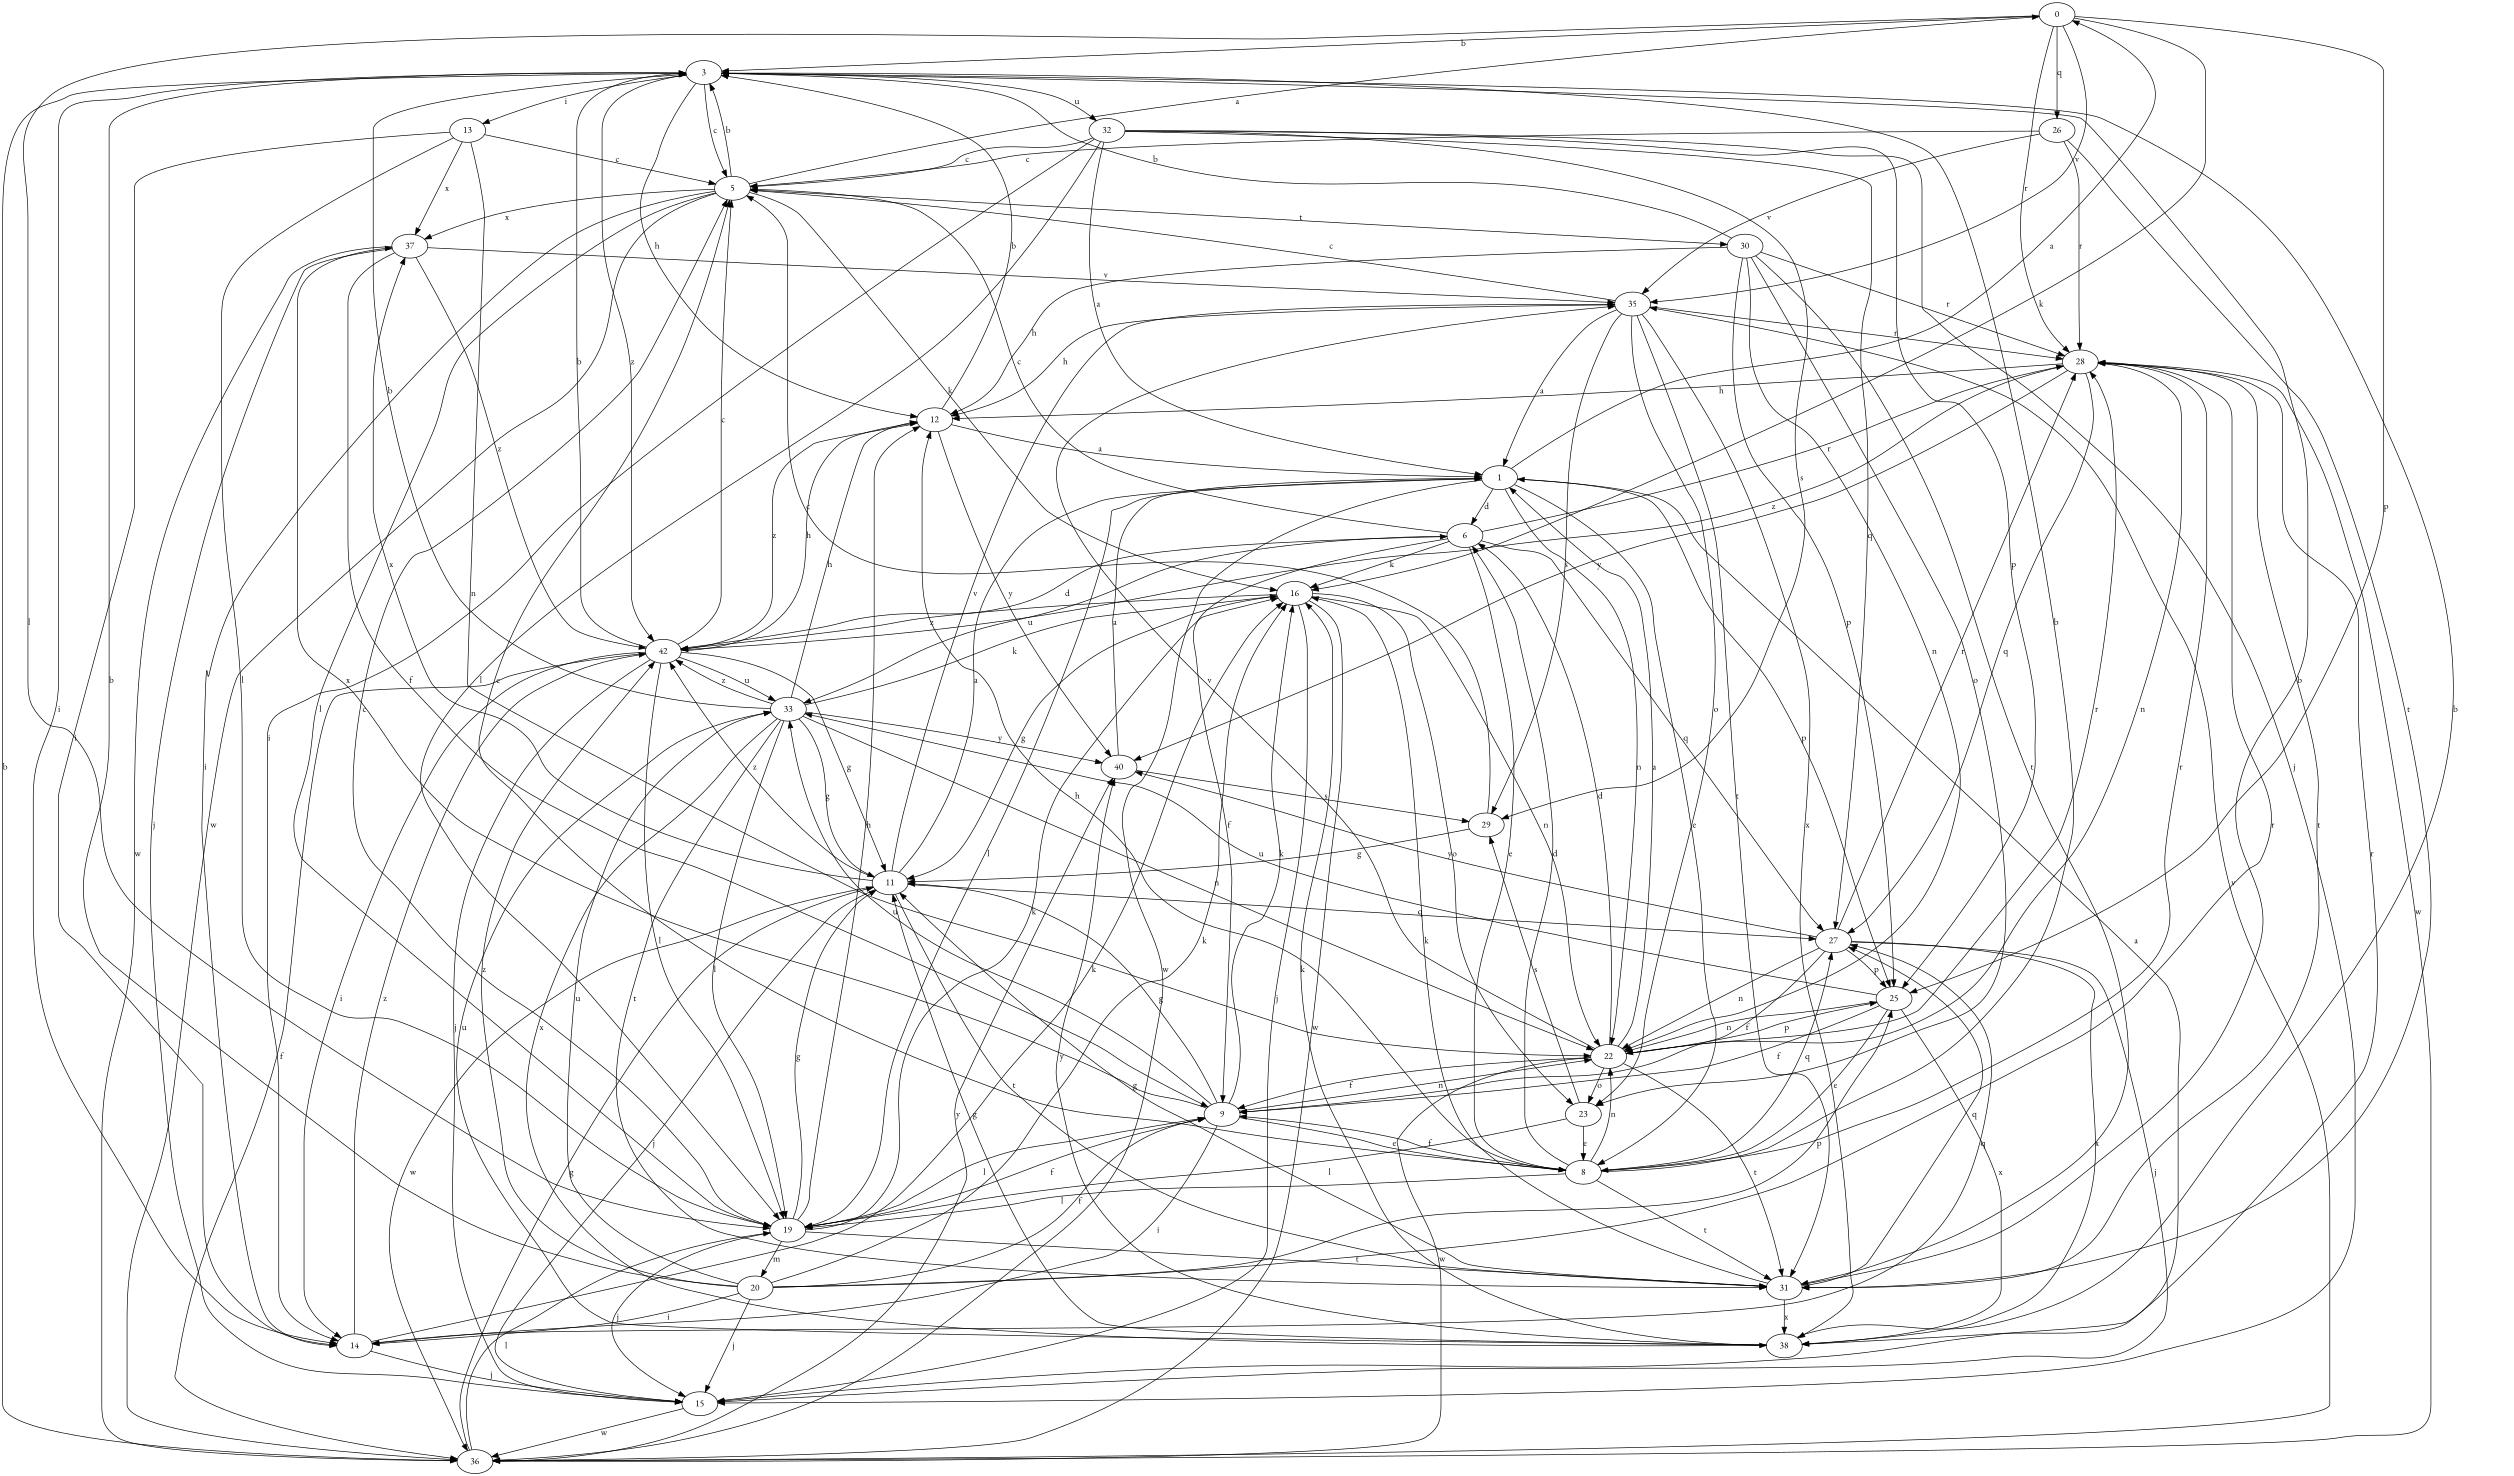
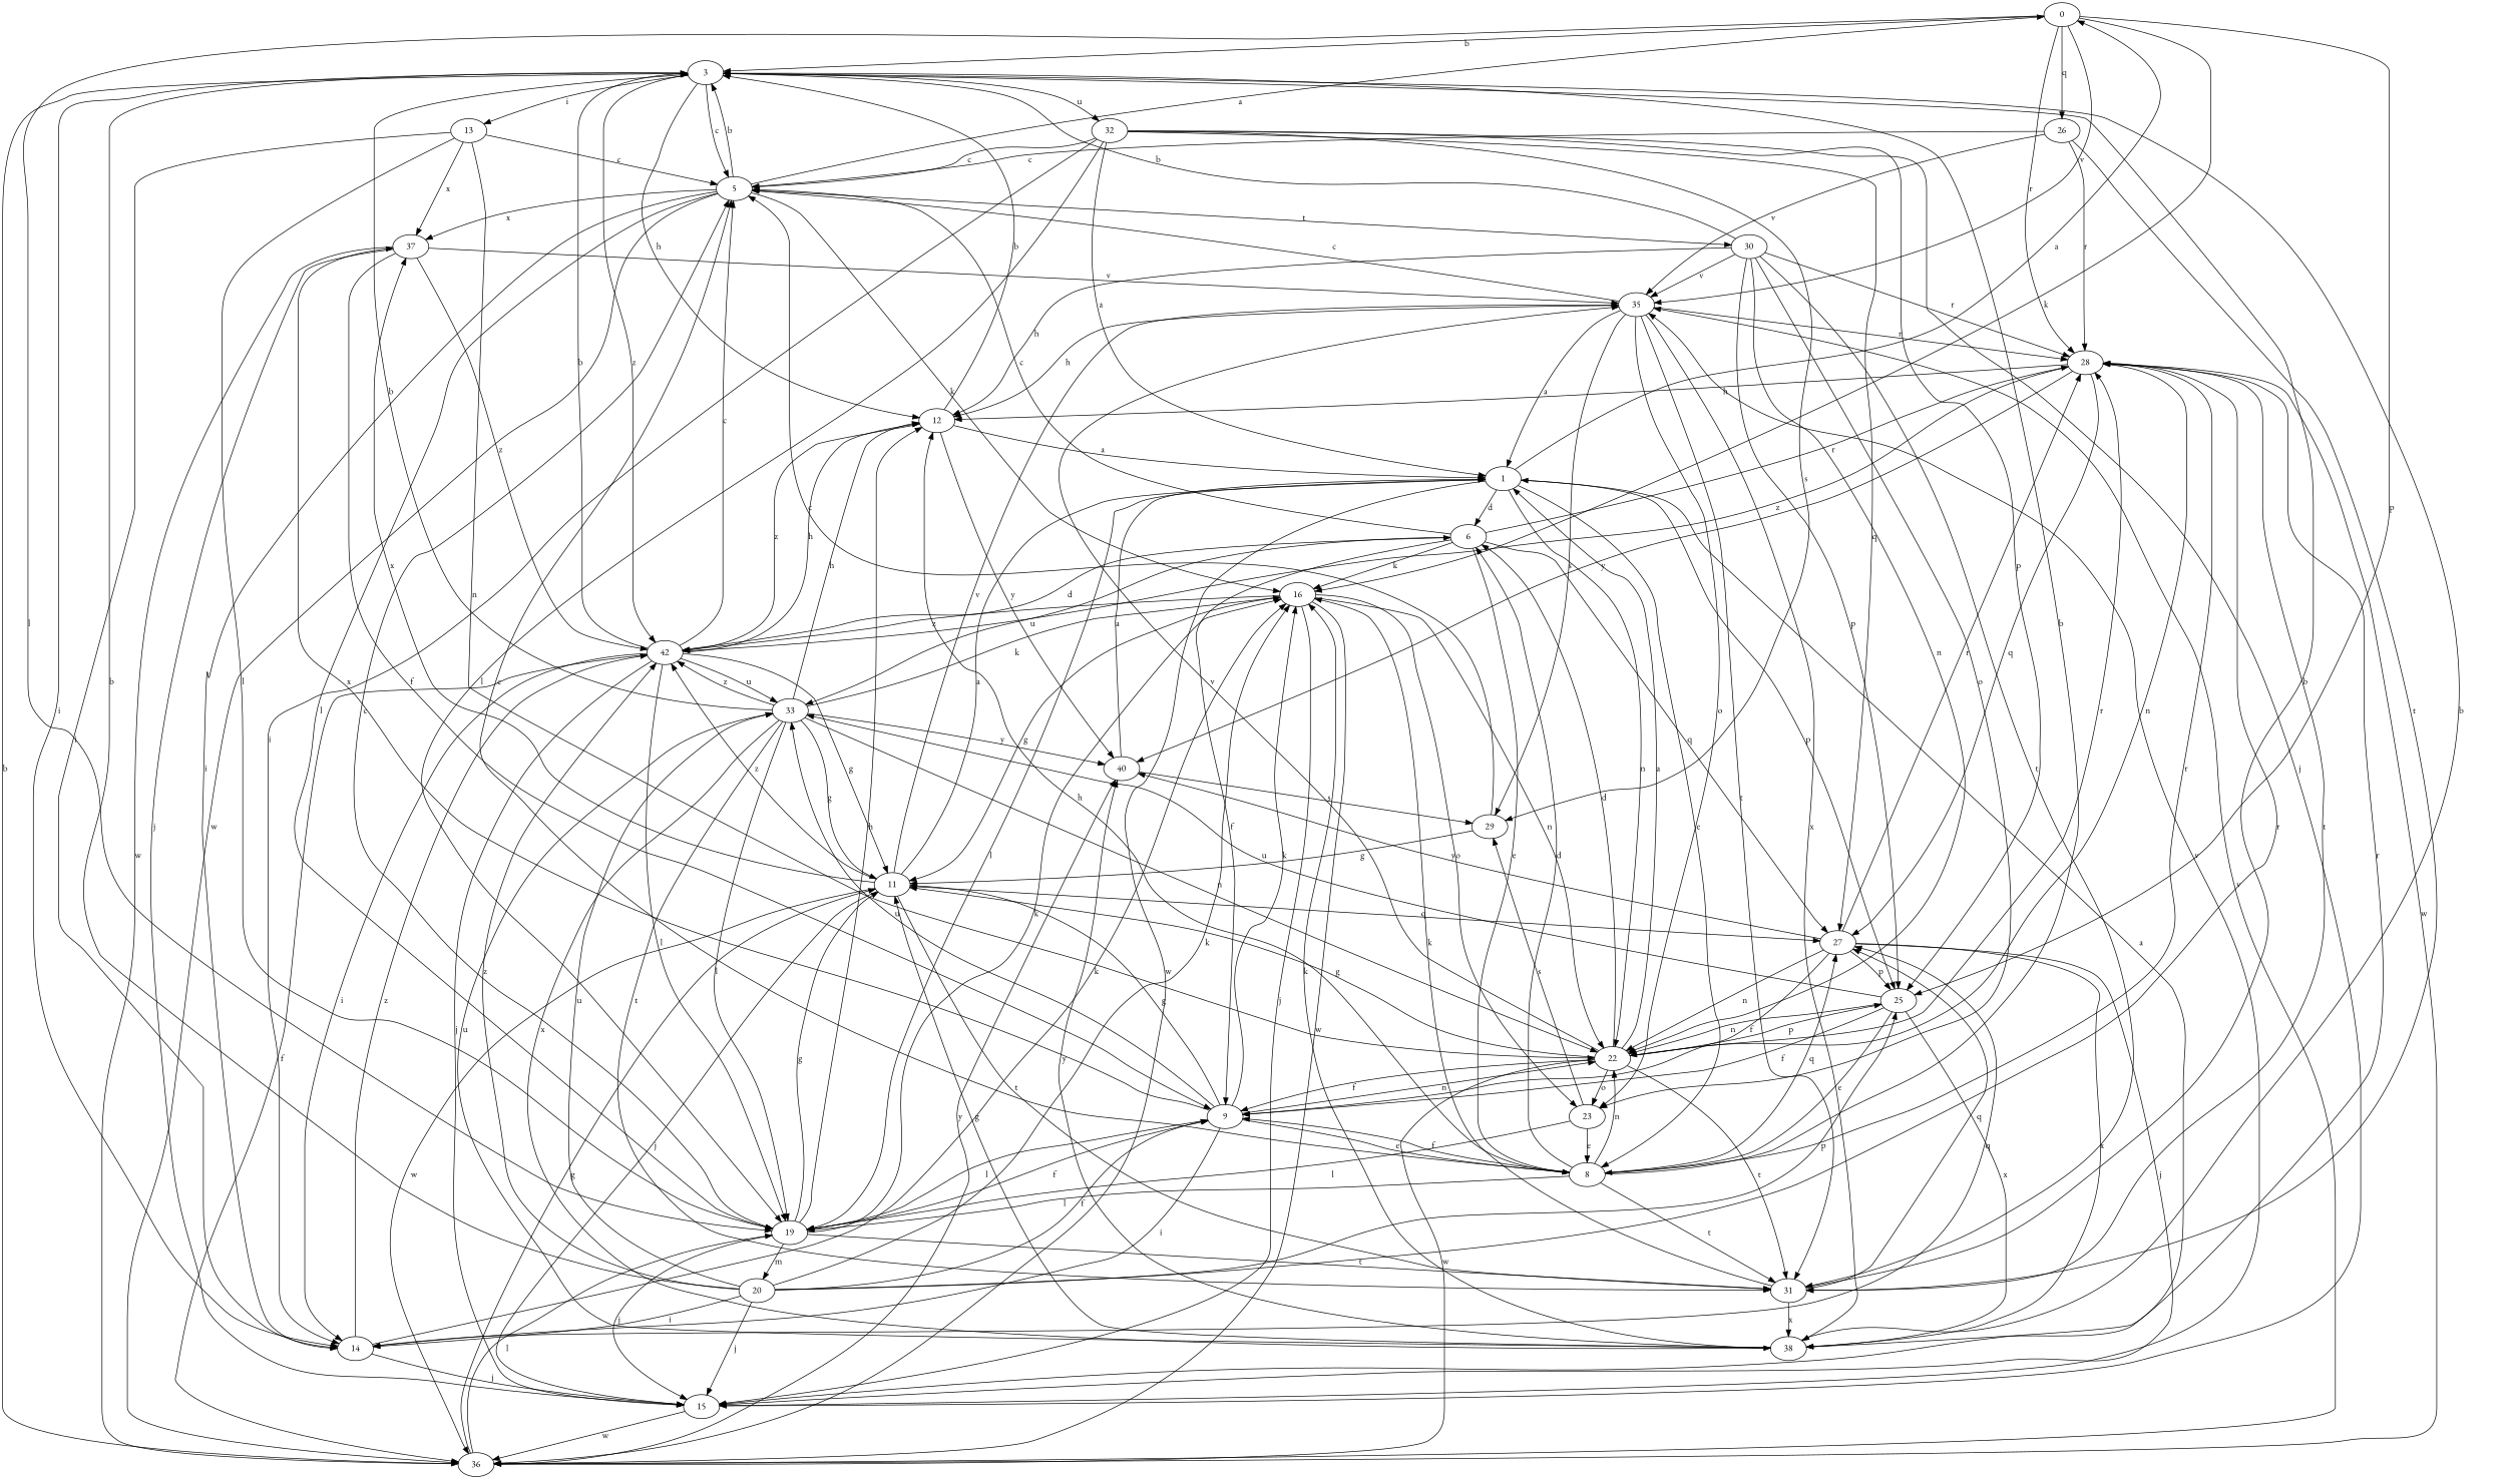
  strict digraph {
    fontname="EB Garamond"
    node [fontname="EB Garamond"]
    edge [fontname="EB Garamond"]
    0
    3
    16
    19
    25
    26
    28
    35
    5
    12
    13
    14
    32
    42
    22
    36
    11
    15
    23
    9
    31
    20
    8
    33
    38
    27
    40
    1
    29
    6
    30
    37
    0 -> 3 [label=b]
    0 -> 16 [label=k]
    0 -> 19 [label=l]
    0 -> 25 [label=p]
    0 -> 26 [label=q]
    0 -> 28 [label=r]
    0 -> 35 [label=v]
    3 -> 5 [label=c]
    3 -> 12 [label=h]
    3 -> 13 [label=i]
    3 -> 14 [label=i]
    3 -> 32 [label=u]
    3 -> 42 [label=z]
    16 -> 42 [label=z]
    16 -> 22 [label=n]
    16 -> 36 [label=w]
    16 -> 11 [label=g]
    16 -> 15 [label=j]
    16 -> 23 [label=o]
    19 -> 16 [label=k]
    19 -> 5 [label=c]
    19 -> 12 [label=h]
    19 -> 11 [label=g]
    19 -> 15 [label=j]
    19 -> 9 [label=f]
    19 -> 31 [label=t]
    19 -> 20 [label=m]
    25 -> 22 [label=n]
    25 -> 9 [label=f]
    25 -> 8 [label=e]
    25 -> 33 [label=u]
    25 -> 38 [label=x]
    26 -> 28 [label=r]
    26 -> 35 [label=v]
    26 -> 5 [label=c]
    26 -> 31 [label=t]
    28 -> 12 [label=h]
    28 -> 42 [label=z]
    28 -> 22 [label=n]
    28 -> 36 [label=w]
    28 -> 31 [label=t]
    28 -> 27 [label=q]
    28 -> 40 [label=y]
    35 -> 28 [label=r]
    35 -> 5 [label=c]
    35 -> 12 [label=h]
    35 -> 23 [label=o]
    35 -> 31 [label=t]
    35 -> 38 [label=x]
    35 -> 1 [label=a]
    35 -> 29 [label=s]
    5 -> 0 [label=a]
    5 -> 3 [label=b]
    5 -> 16 [label=k]
    5 -> 19 [label=l]
    5 -> 14 [label=i]
    5 -> 36 [label=w]
    5 -> 30 [label=t]
    5 -> 37 [label=x]
    12 -> 3 [label=b]
    12 -> 42 [label=z]
    12 -> 40 [label=y]
    12 -> 1 [label=a]
    13 -> 19 [label=l]
    13 -> 5 [label=c]
    13 -> 14 [label=i]
    13 -> 22 [label=n]
    13 -> 37 [label=x]
    14 -> 16 [label=k]
    14 -> 42 [label=z]
    14 -> 15 [label=j]
    14 -> 27 [label=q]
    32 -> 19 [label=l]
    32 -> 25 [label=p]
    32 -> 5 [label=c]
    32 -> 14 [label=i]
    32 -> 15 [label=j]
    32 -> 27 [label=q]
    32 -> 1 [label=a]
    32 -> 29 [label=s]
    42 -> 3 [label=b]
    42 -> 19 [label=l]
    42 -> 5 [label=c]
    42 -> 12 [label=h]
    42 -> 14 [label=i]
    42 -> 36 [label=f]
    42 -> 11 [label=g]
    42 -> 15 [label=j]
    42 -> 33 [label=u]
    42 -> 6 [label=d]
    22 -> 25 [label=p]
    22 -> 28 [label=r]
    22 -> 35 [label=v]
    22 -> 36 [label=w]
    22 -> 23 [label=o]
    22 -> 9 [label=f]
    22 -> 31 [label=t]
    22 -> 1 [label=a]
    22 -> 6 [label=d]
    36 -> 3 [label=b]
    36 -> 19 [label=l]
    36 -> 35 [label=v]
    36 -> 11 [label=g]
    36 -> 40 [label=y]
    11 -> 35 [label=v]
    11 -> 42 [label=z]
    11 -> 36 [label=w]
    11 -> 15 [label=j]
    11 -> 31 [label=t]
    11 -> 27 [label=q]
    11 -> 1 [label=a]
    11 -> 37 [label=x]
+   15 -> 35 [label=v]
    15 -> 36 [label=w]
    15 -> 1 [label=a]
    23 -> 19 [label=l]
    23 -> 8 [label=e]
    23 -> 29 [label=s]
    9 -> 16 [label=k]
    9 -> 19 [label=l]
    9 -> 14 [label=i]
    9 -> 22 [label=n]
    9 -> 11 [label=g]
    9 -> 8 [label=e]
    9 -> 33 [label=u]
    9 -> 37 [label=x]
    31 -> 3 [label=b]
    31 -> 16 [label=k]
-   31 -> 11 [label=g]
+   22 -> 11 [label=g]
    31 -> 38 [label=x]
    31 -> 27 [label=q]
    20 -> 3 [label=b]
    20 -> 16 [label=k]
    20 -> 25 [label=p]
    20 -> 28 [label=r]
    20 -> 14 [label=i]
    20 -> 42 [label=z]
    20 -> 15 [label=j]
    20 -> 9 [label=f]
    20 -> 33 [label=u]
    8 -> 3 [label=b]
    8 -> 19 [label=l]
    8 -> 28 [label=r]
    8 -> 5 [label=c]
    8 -> 12 [label=h]
    8 -> 22 [label=n]
    8 -> 9 [label=f]
    8 -> 31 [label=t]
    8 -> 27 [label=q]
    8 -> 6 [label=d]
    33 -> 3 [label=b]
    33 -> 16 [label=k]
    33 -> 19 [label=l]
    33 -> 12 [label=h]
    33 -> 42 [label=z]
    33 -> 22 [label=n]
    33 -> 11 [label=g]
    33 -> 31 [label=t]
    33 -> 38 [label=x]
    33 -> 40 [label=y]
    38 -> 3 [label=b]
    38 -> 16 [label=k]
    38 -> 28 [label=r]
    38 -> 11 [label=g]
    38 -> 33 [label=u]
    38 -> 40 [label=y]
    27 -> 25 [label=p]
    27 -> 28 [label=r]
    27 -> 22 [label=n]
    27 -> 15 [label=j]
    27 -> 9 [label=f]
    27 -> 38 [label=x]
    27 -> 40 [label=y]
    40 -> 1 [label=a]
    40 -> 29 [label=s]
    1 -> 0 [label=a]
    1 -> 19 [label=l]
    1 -> 25 [label=p]
    1 -> 22 [label=n]
    1 -> 36 [label=w]
    1 -> 8 [label=e]
    1 -> 6 [label=d]
    29 -> 5 [label=c]
    29 -> 11 [label=g]
    6 -> 16 [label=k]
    6 -> 28 [label=r]
    6 -> 5 [label=c]
    6 -> 9 [label=f]
    6 -> 8 [label=e]
    6 -> 33 [label=u]
    6 -> 27 [label=q]
    30 -> 3 [label=b]
    30 -> 25 [label=p]
    30 -> 28 [label=r]
+   30 -> 35 [label=v]
    30 -> 12 [label=h]
    30 -> 22 [label=n]
    30 -> 23 [label=o]
    30 -> 31 [label=t]
    37 -> 35 [label=v]
    37 -> 42 [label=z]
    37 -> 36 [label=w]
    37 -> 15 [label=j]
    37 -> 9 [label=f]
  }
